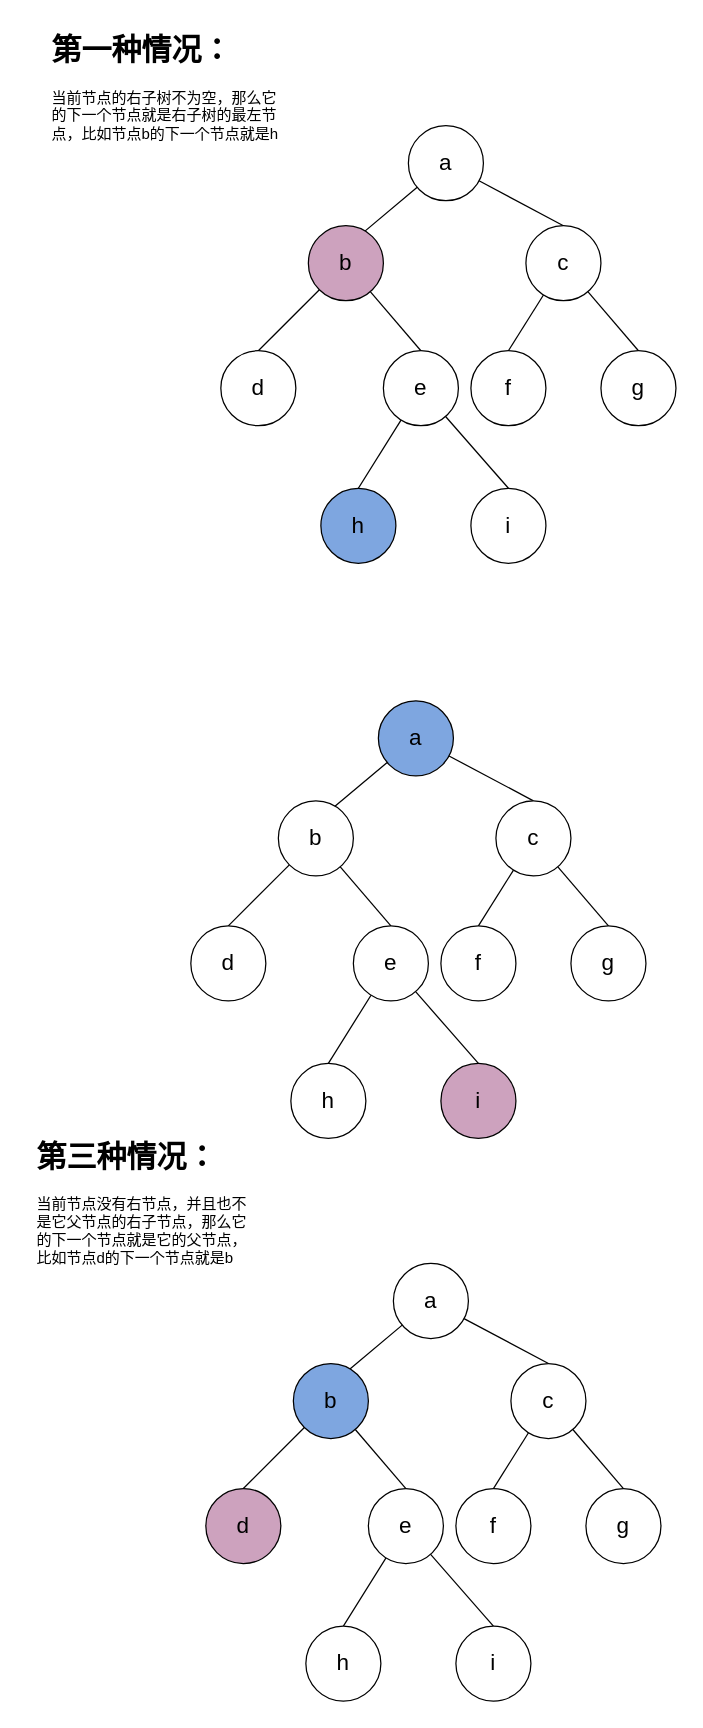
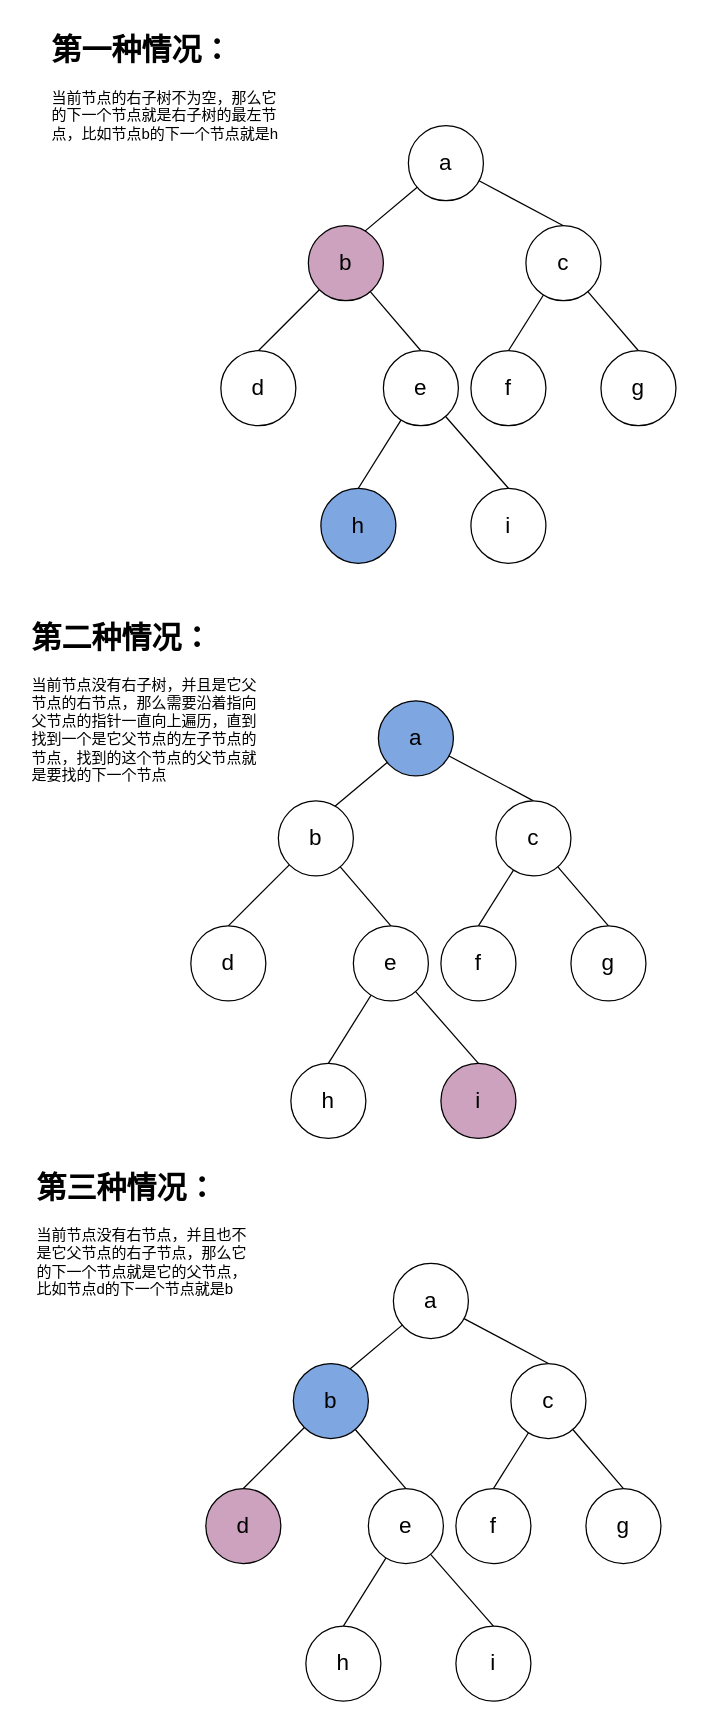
  <mxCell id="0" />
  <mxCell id="1" parent="0" />
  <mxCell id="2" value="&lt;font style=&quot;font-size: 18px&quot;&gt;a&lt;/font&gt;" style="ellipse;whiteSpace=wrap;html=1;aspect=fixed;fillColor=#FFFFFF;" vertex="1" parent="1"><mxGeometry x="314" y="1010" width="60" height="60" as="geometry" /></mxCell>
  <mxCell id="3" style="rounded=0;orthogonalLoop=1;jettySize=auto;html=1;entryX=0.667;entryY=0.146;entryDx=0;entryDy=0;endArrow=none;endFill=0;entryPerimeter=0;" edge="1" parent="1" source="5" target="8"><mxGeometry relative="1" as="geometry" /></mxCell>
  <mxCell id="4" style="edgeStyle=none;rounded=0;orthogonalLoop=1;jettySize=auto;html=1;entryX=0.5;entryY=0;entryDx=0;entryDy=0;endArrow=none;endFill=0;" edge="1" parent="1" source="5" target="17"><mxGeometry relative="1" as="geometry" /></mxCell>
  <mxCell id="5" value="&lt;font style=&quot;font-size: 18px&quot;&gt;a&lt;/font&gt;" style="ellipse;whiteSpace=wrap;html=1;aspect=fixed;" vertex="1" parent="1"><mxGeometry x="326" y="100" width="60" height="60" as="geometry" /></mxCell>
  <mxCell id="6" style="edgeStyle=none;rounded=0;orthogonalLoop=1;jettySize=auto;html=1;entryX=0.5;entryY=0;entryDx=0;entryDy=0;endArrow=none;endFill=0;" edge="1" parent="1" source="8" target="9"><mxGeometry relative="1" as="geometry" /></mxCell>
  <mxCell id="7" style="edgeStyle=none;rounded=0;orthogonalLoop=1;jettySize=auto;html=1;entryX=0.5;entryY=0;entryDx=0;entryDy=0;endArrow=none;endFill=0;" edge="1" parent="1" source="8" target="12"><mxGeometry relative="1" as="geometry" /></mxCell>
  <mxCell id="8" value="&lt;font style=&quot;font-size: 18px&quot;&gt;b&lt;/font&gt;" style="ellipse;whiteSpace=wrap;html=1;aspect=fixed;fillColor=#CDA2BE;" vertex="1" parent="1"><mxGeometry x="246" y="180" width="60" height="60" as="geometry" /></mxCell>
  <mxCell id="9" value="&lt;font style=&quot;font-size: 18px&quot;&gt;d&lt;/font&gt;" style="ellipse;whiteSpace=wrap;html=1;aspect=fixed;" vertex="1" parent="1"><mxGeometry x="176" y="280" width="60" height="60" as="geometry" /></mxCell>
  <mxCell id="10" style="edgeStyle=none;rounded=0;orthogonalLoop=1;jettySize=auto;html=1;endArrow=none;endFill=0;entryX=0.5;entryY=0;entryDx=0;entryDy=0;" edge="1" parent="1" source="12" target="13"><mxGeometry relative="1" as="geometry"><mxPoint x="326" y="380" as="targetPoint" /></mxGeometry></mxCell>
  <mxCell id="11" style="edgeStyle=none;rounded=0;orthogonalLoop=1;jettySize=auto;html=1;entryX=0.5;entryY=0;entryDx=0;entryDy=0;endArrow=none;endFill=0;" edge="1" parent="1" source="12" target="14"><mxGeometry relative="1" as="geometry" /></mxCell>
  <mxCell id="12" value="&lt;font style=&quot;font-size: 18px&quot;&gt;e&lt;/font&gt;" style="ellipse;whiteSpace=wrap;html=1;aspect=fixed;" vertex="1" parent="1"><mxGeometry x="306" y="280" width="60" height="60" as="geometry" /></mxCell>
  <mxCell id="13" value="&lt;font style=&quot;font-size: 18px&quot;&gt;h&lt;/font&gt;" style="ellipse;whiteSpace=wrap;html=1;aspect=fixed;fillColor=#7EA6E0;" vertex="1" parent="1"><mxGeometry x="256" y="390" width="60" height="60" as="geometry" /></mxCell>
  <mxCell id="14" value="&lt;font style=&quot;font-size: 18px&quot;&gt;i&lt;/font&gt;" style="ellipse;whiteSpace=wrap;html=1;aspect=fixed;" vertex="1" parent="1"><mxGeometry x="376" y="390" width="60" height="60" as="geometry" /></mxCell>
  <mxCell id="15" style="edgeStyle=none;rounded=0;orthogonalLoop=1;jettySize=auto;html=1;entryX=0.5;entryY=0;entryDx=0;entryDy=0;endArrow=none;endFill=0;" edge="1" parent="1" source="17" target="18"><mxGeometry relative="1" as="geometry" /></mxCell>
  <mxCell id="16" style="edgeStyle=none;rounded=0;orthogonalLoop=1;jettySize=auto;html=1;entryX=0.5;entryY=0;entryDx=0;entryDy=0;endArrow=none;endFill=0;" edge="1" parent="1" source="17" target="19"><mxGeometry relative="1" as="geometry" /></mxCell>
  <mxCell id="17" value="&lt;font style=&quot;font-size: 18px&quot;&gt;c&lt;/font&gt;" style="ellipse;whiteSpace=wrap;html=1;aspect=fixed;" vertex="1" parent="1"><mxGeometry x="420" y="180" width="60" height="60" as="geometry" /></mxCell>
  <mxCell id="18" value="&lt;font style=&quot;font-size: 18px&quot;&gt;f&lt;/font&gt;" style="ellipse;whiteSpace=wrap;html=1;aspect=fixed;" vertex="1" parent="1"><mxGeometry x="376" y="280" width="60" height="60" as="geometry" /></mxCell>
  <mxCell id="19" value="&lt;font style=&quot;font-size: 18px&quot;&gt;g&lt;/font&gt;" style="ellipse;whiteSpace=wrap;html=1;aspect=fixed;" vertex="1" parent="1"><mxGeometry x="480" y="280" width="60" height="60" as="geometry" /></mxCell>
  <mxCell id="20" value="&lt;h1&gt;第一种情况：&lt;/h1&gt;&lt;div&gt;当前节点的右子树不为空，那么它的下一个节点就是右子树的最左节点，比如节点b的下一个节点就是h&lt;/div&gt;" style="text;html=1;strokeColor=none;fillColor=none;spacing=5;spacingTop=-20;whiteSpace=wrap;overflow=hidden;rounded=0;" vertex="1" parent="1"><mxGeometry x="36" y="20" width="190" height="120" as="geometry" /></mxCell>
  <mxCell id="21" style="rounded=0;orthogonalLoop=1;jettySize=auto;html=1;entryX=0.667;entryY=0.146;entryDx=0;entryDy=0;endArrow=none;endFill=0;entryPerimeter=0;" edge="1" source="2" target="25" parent="1"><mxGeometry relative="1" as="geometry" /></mxCell>
  <mxCell id="22" style="edgeStyle=none;rounded=0;orthogonalLoop=1;jettySize=auto;html=1;entryX=0.5;entryY=0;entryDx=0;entryDy=0;endArrow=none;endFill=0;" edge="1" source="2" target="34" parent="1"><mxGeometry relative="1" as="geometry" /></mxCell>
  <mxCell id="23" style="edgeStyle=none;rounded=0;orthogonalLoop=1;jettySize=auto;html=1;entryX=0.5;entryY=0;entryDx=0;entryDy=0;endArrow=none;endFill=0;" edge="1" source="25" target="26" parent="1"><mxGeometry relative="1" as="geometry" /></mxCell>
  <mxCell id="24" style="edgeStyle=none;rounded=0;orthogonalLoop=1;jettySize=auto;html=1;entryX=0.5;entryY=0;entryDx=0;entryDy=0;endArrow=none;endFill=0;" edge="1" source="25" target="29" parent="1"><mxGeometry relative="1" as="geometry" /></mxCell>
  <mxCell id="25" value="&lt;font style=&quot;font-size: 18px&quot;&gt;b&lt;/font&gt;" style="ellipse;whiteSpace=wrap;html=1;aspect=fixed;fillColor=#7EA6E0;" vertex="1" parent="1"><mxGeometry x="234" y="1090" width="60" height="60" as="geometry" /></mxCell>
  <mxCell id="26" value="&lt;font style=&quot;font-size: 18px&quot;&gt;d&lt;/font&gt;" style="ellipse;whiteSpace=wrap;html=1;aspect=fixed;fillColor=#CDA2BE;" vertex="1" parent="1"><mxGeometry x="164" y="1190" width="60" height="60" as="geometry" /></mxCell>
  <mxCell id="27" style="edgeStyle=none;rounded=0;orthogonalLoop=1;jettySize=auto;html=1;endArrow=none;endFill=0;entryX=0.5;entryY=0;entryDx=0;entryDy=0;" edge="1" source="29" target="30" parent="1"><mxGeometry relative="1" as="geometry"><mxPoint x="314" y="1290" as="targetPoint" /></mxGeometry></mxCell>
  <mxCell id="28" style="edgeStyle=none;rounded=0;orthogonalLoop=1;jettySize=auto;html=1;entryX=0.5;entryY=0;entryDx=0;entryDy=0;endArrow=none;endFill=0;" edge="1" source="29" target="31" parent="1"><mxGeometry relative="1" as="geometry" /></mxCell>
  <mxCell id="29" value="&lt;font style=&quot;font-size: 18px&quot;&gt;e&lt;/font&gt;" style="ellipse;whiteSpace=wrap;html=1;aspect=fixed;" vertex="1" parent="1"><mxGeometry x="294" y="1190" width="60" height="60" as="geometry" /></mxCell>
  <mxCell id="30" value="&lt;font style=&quot;font-size: 18px&quot;&gt;h&lt;/font&gt;" style="ellipse;whiteSpace=wrap;html=1;aspect=fixed;fillColor=#FFFFFF;" vertex="1" parent="1"><mxGeometry x="244" y="1300" width="60" height="60" as="geometry" /></mxCell>
  <mxCell id="31" value="&lt;font style=&quot;font-size: 18px&quot;&gt;i&lt;/font&gt;" style="ellipse;whiteSpace=wrap;html=1;aspect=fixed;fillColor=#FFFFFF;" vertex="1" parent="1"><mxGeometry x="364" y="1300" width="60" height="60" as="geometry" /></mxCell>
  <mxCell id="32" style="edgeStyle=none;rounded=0;orthogonalLoop=1;jettySize=auto;html=1;entryX=0.5;entryY=0;entryDx=0;entryDy=0;endArrow=none;endFill=0;" edge="1" source="34" target="35" parent="1"><mxGeometry relative="1" as="geometry" /></mxCell>
  <mxCell id="33" style="edgeStyle=none;rounded=0;orthogonalLoop=1;jettySize=auto;html=1;entryX=0.5;entryY=0;entryDx=0;entryDy=0;endArrow=none;endFill=0;" edge="1" source="34" target="36" parent="1"><mxGeometry relative="1" as="geometry" /></mxCell>
  <mxCell id="34" value="&lt;font style=&quot;font-size: 18px&quot;&gt;c&lt;/font&gt;" style="ellipse;whiteSpace=wrap;html=1;aspect=fixed;" vertex="1" parent="1"><mxGeometry x="408" y="1090" width="60" height="60" as="geometry" /></mxCell>
  <mxCell id="35" value="&lt;font style=&quot;font-size: 18px&quot;&gt;f&lt;/font&gt;" style="ellipse;whiteSpace=wrap;html=1;aspect=fixed;" vertex="1" parent="1"><mxGeometry x="364" y="1190" width="60" height="60" as="geometry" /></mxCell>
  <mxCell id="36" value="&lt;font style=&quot;font-size: 18px&quot;&gt;g&lt;/font&gt;" style="ellipse;whiteSpace=wrap;html=1;aspect=fixed;" vertex="1" parent="1"><mxGeometry x="468" y="1190" width="60" height="60" as="geometry" /></mxCell>
- <mxCell id="37" value="&lt;h1&gt;第三种情况：&lt;/h1&gt;&lt;div&gt;当前节点没有右节点，并且也不是它父节点的右子节点，那么它的下一个节点就是它的父节点，比如节点d的下一个节点就是b&lt;/div&gt;" style="text;html=1;strokeColor=none;fillColor=none;spacing=5;spacingTop=-20;whiteSpace=wrap;overflow=hidden;rounded=0;" vertex="1" parent="1"><mxGeometry x="24" y="905" width="182" height="110" as="geometry" /></mxCell>
+ <mxCell id="37" value="&lt;h1&gt;第三种情况：&lt;/h1&gt;&lt;div&gt;当前节点没有右节点，并且也不是它父节点的右子节点，那么它的下一个节点就是它的父节点，比如节点d的下一个节点就是b&lt;/div&gt;" style="text;html=1;strokeColor=none;fillColor=none;spacing=5;spacingTop=-20;whiteSpace=wrap;overflow=hidden;rounded=0;" vertex="1" parent="1"><mxGeometry x="24" y="930" width="182" height="110" as="geometry" /></mxCell>
  <mxCell id="38" style="rounded=0;orthogonalLoop=1;jettySize=auto;html=1;entryX=0.667;entryY=0.146;entryDx=0;entryDy=0;endArrow=none;endFill=0;entryPerimeter=0;" edge="1" source="40" target="43" parent="1"><mxGeometry relative="1" as="geometry" /></mxCell>
  <mxCell id="39" style="edgeStyle=none;rounded=0;orthogonalLoop=1;jettySize=auto;html=1;entryX=0.5;entryY=0;entryDx=0;entryDy=0;endArrow=none;endFill=0;" edge="1" source="40" target="52" parent="1"><mxGeometry relative="1" as="geometry" /></mxCell>
  <mxCell id="40" value="&lt;font style=&quot;font-size: 18px&quot;&gt;a&lt;/font&gt;" style="ellipse;whiteSpace=wrap;html=1;aspect=fixed;fillColor=#7EA6E0;" vertex="1" parent="1"><mxGeometry x="302" y="560" width="60" height="60" as="geometry" /></mxCell>
  <mxCell id="41" style="edgeStyle=none;rounded=0;orthogonalLoop=1;jettySize=auto;html=1;entryX=0.5;entryY=0;entryDx=0;entryDy=0;endArrow=none;endFill=0;" edge="1" source="43" target="44" parent="1"><mxGeometry relative="1" as="geometry" /></mxCell>
  <mxCell id="42" style="edgeStyle=none;rounded=0;orthogonalLoop=1;jettySize=auto;html=1;entryX=0.5;entryY=0;entryDx=0;entryDy=0;endArrow=none;endFill=0;" edge="1" source="43" target="47" parent="1"><mxGeometry relative="1" as="geometry" /></mxCell>
  <mxCell id="43" value="&lt;font style=&quot;font-size: 18px&quot;&gt;b&lt;/font&gt;" style="ellipse;whiteSpace=wrap;html=1;aspect=fixed;fillColor=#FFFFFF;" vertex="1" parent="1"><mxGeometry x="222" y="640" width="60" height="60" as="geometry" /></mxCell>
  <mxCell id="44" value="&lt;font style=&quot;font-size: 18px&quot;&gt;d&lt;/font&gt;" style="ellipse;whiteSpace=wrap;html=1;aspect=fixed;" vertex="1" parent="1"><mxGeometry x="152" y="740" width="60" height="60" as="geometry" /></mxCell>
  <mxCell id="45" style="edgeStyle=none;rounded=0;orthogonalLoop=1;jettySize=auto;html=1;endArrow=none;endFill=0;entryX=0.5;entryY=0;entryDx=0;entryDy=0;" edge="1" source="47" target="48" parent="1"><mxGeometry relative="1" as="geometry"><mxPoint x="302" y="840" as="targetPoint" /></mxGeometry></mxCell>
  <mxCell id="46" style="edgeStyle=none;rounded=0;orthogonalLoop=1;jettySize=auto;html=1;entryX=0.5;entryY=0;entryDx=0;entryDy=0;endArrow=none;endFill=0;" edge="1" source="47" target="49" parent="1"><mxGeometry relative="1" as="geometry" /></mxCell>
  <mxCell id="47" value="&lt;font style=&quot;font-size: 18px&quot;&gt;e&lt;/font&gt;" style="ellipse;whiteSpace=wrap;html=1;aspect=fixed;" vertex="1" parent="1"><mxGeometry x="282" y="740" width="60" height="60" as="geometry" /></mxCell>
  <mxCell id="48" value="&lt;font style=&quot;font-size: 18px&quot;&gt;h&lt;/font&gt;" style="ellipse;whiteSpace=wrap;html=1;aspect=fixed;fillColor=#FFFFFF;" vertex="1" parent="1"><mxGeometry x="232" y="850" width="60" height="60" as="geometry" /></mxCell>
  <mxCell id="49" value="&lt;font style=&quot;font-size: 18px&quot;&gt;i&lt;/font&gt;" style="ellipse;whiteSpace=wrap;html=1;aspect=fixed;fillColor=#CDA2BE;" vertex="1" parent="1"><mxGeometry x="352" y="850" width="60" height="60" as="geometry" /></mxCell>
  <mxCell id="50" style="edgeStyle=none;rounded=0;orthogonalLoop=1;jettySize=auto;html=1;entryX=0.5;entryY=0;entryDx=0;entryDy=0;endArrow=none;endFill=0;" edge="1" source="52" target="53" parent="1"><mxGeometry relative="1" as="geometry" /></mxCell>
  <mxCell id="51" style="edgeStyle=none;rounded=0;orthogonalLoop=1;jettySize=auto;html=1;entryX=0.5;entryY=0;entryDx=0;entryDy=0;endArrow=none;endFill=0;" edge="1" source="52" target="54" parent="1"><mxGeometry relative="1" as="geometry" /></mxCell>
  <mxCell id="52" value="&lt;font style=&quot;font-size: 18px&quot;&gt;c&lt;/font&gt;" style="ellipse;whiteSpace=wrap;html=1;aspect=fixed;" vertex="1" parent="1"><mxGeometry x="396" y="640" width="60" height="60" as="geometry" /></mxCell>
  <mxCell id="53" value="&lt;font style=&quot;font-size: 18px&quot;&gt;f&lt;/font&gt;" style="ellipse;whiteSpace=wrap;html=1;aspect=fixed;" vertex="1" parent="1"><mxGeometry x="352" y="740" width="60" height="60" as="geometry" /></mxCell>
  <mxCell id="54" value="&lt;font style=&quot;font-size: 18px&quot;&gt;g&lt;/font&gt;" style="ellipse;whiteSpace=wrap;html=1;aspect=fixed;" vertex="1" parent="1"><mxGeometry x="456" y="740" width="60" height="60" as="geometry" /></mxCell>
+ <mxCell id="55" value="&lt;h1&gt;第二种情况：&lt;/h1&gt;&lt;div&gt;当前节点没有右子树，并且是它父节点的右节点，那么需要沿着指向父节点的指针一直向上遍历，直到找到一个是它父节点的左子节点的节点，找到的这个节点的父节点就是要找的下一个节点&lt;/div&gt;" style="text;html=1;strokeColor=none;fillColor=none;spacing=5;spacingTop=-20;whiteSpace=wrap;overflow=hidden;rounded=0;" vertex="1" parent="1"><mxGeometry x="20" y="490" width="196" height="150" as="geometry" /></mxCell>
